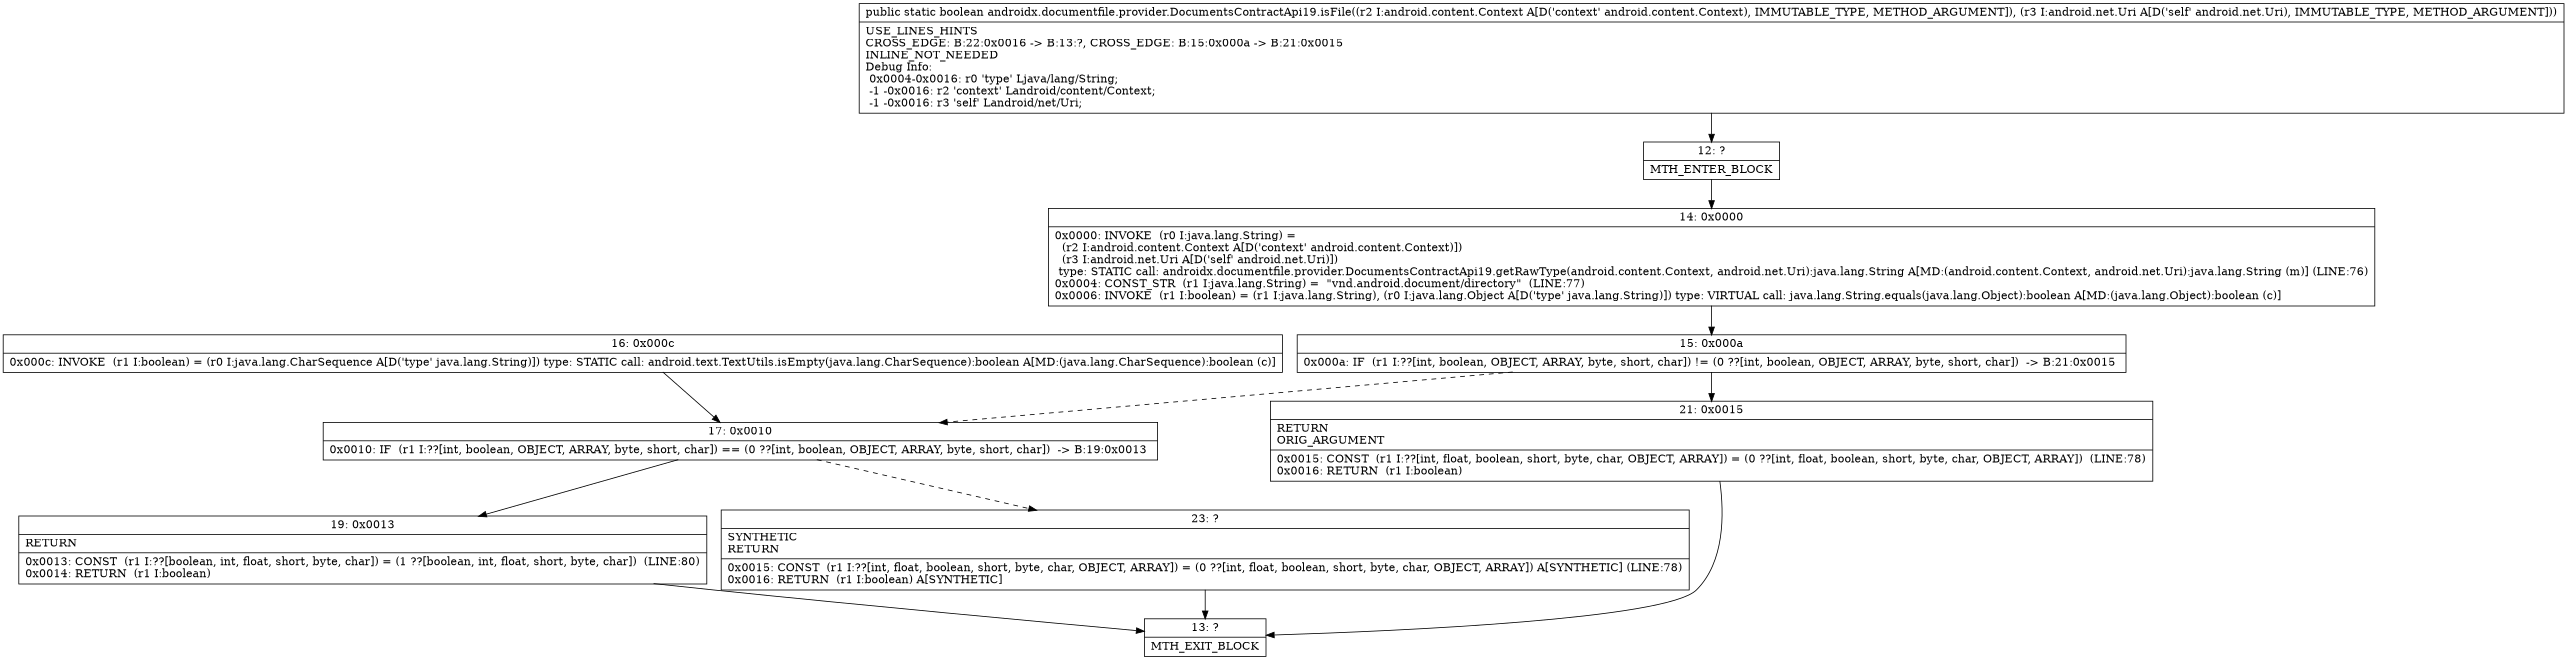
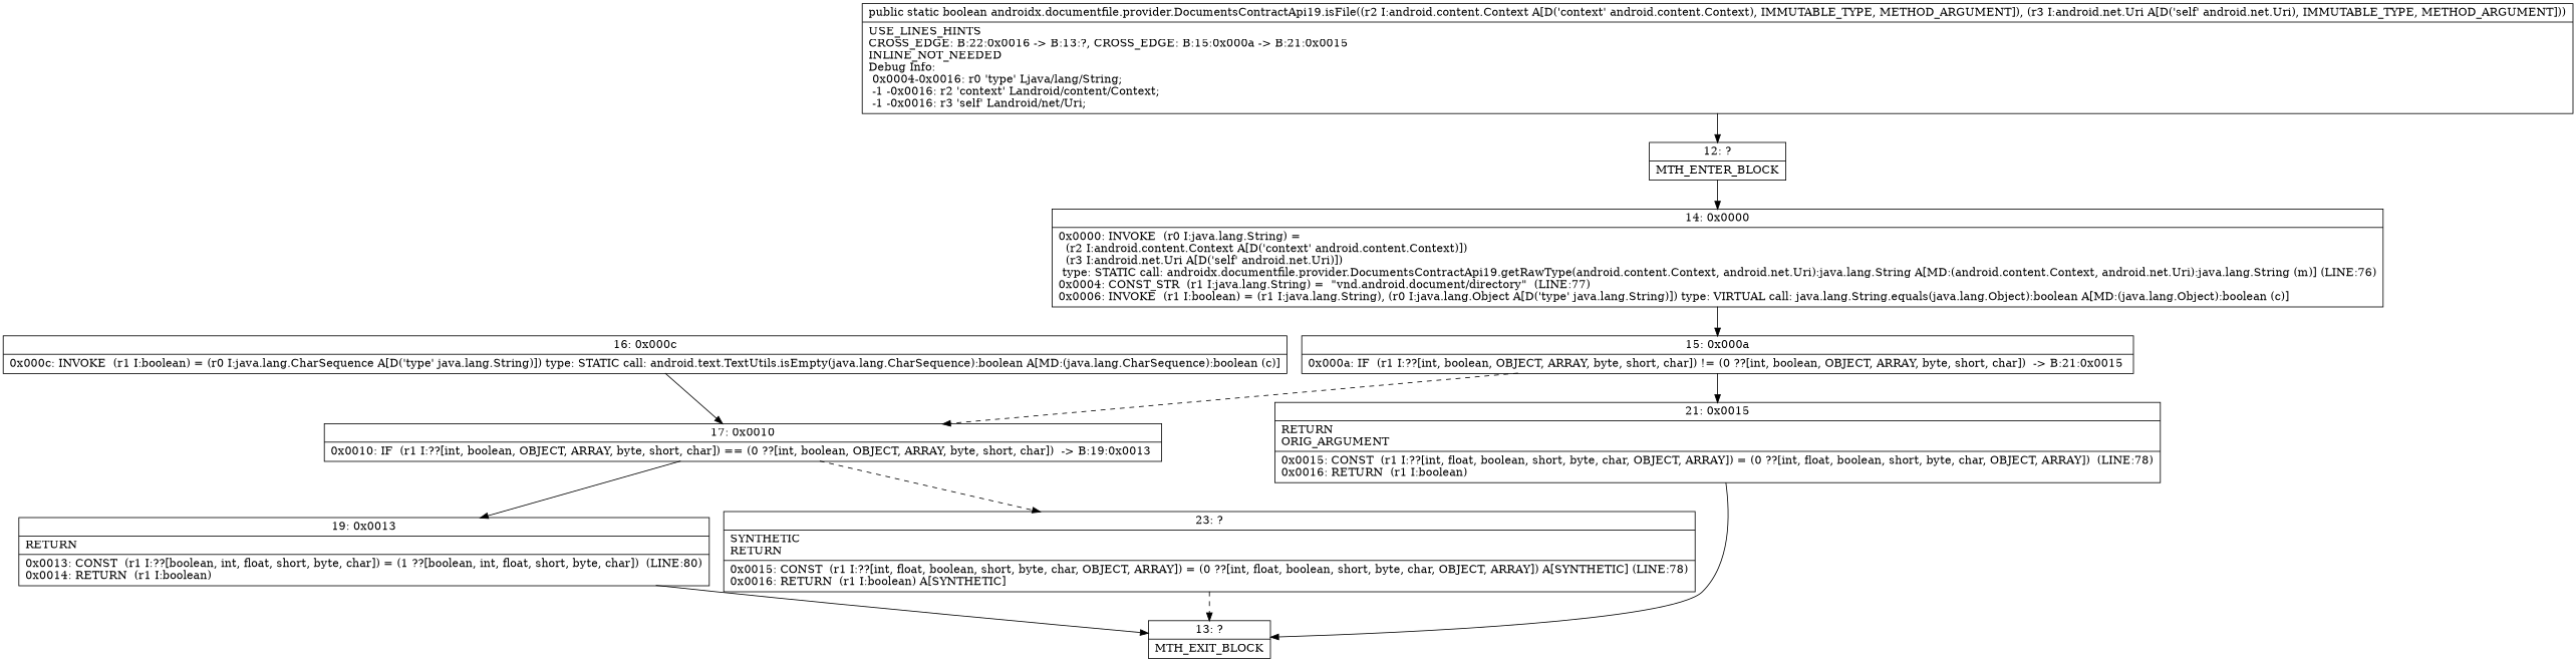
  digraph {
    node [shape=record]
    n1 [label="{12\:\ ?|MTH_ENTER_BLOCK\l}"]
    n2 [label="{14\:\ 0x0000|0x0000: INVOKE  (r0 I:java.lang.String) = \l  (r2 I:android.content.Context A[D('context' android.content.Context)])\l  (r3 I:android.net.Uri A[D('self' android.net.Uri)])\l type: STATIC call: androidx.documentfile.provider.DocumentsContractApi19.getRawType(android.content.Context, android.net.Uri):java.lang.String A[MD:(android.content.Context, android.net.Uri):java.lang.String (m)] (LINE:76)\l0x0004: CONST_STR  (r1 I:java.lang.String) =  \"vnd.android.document\/directory\"  (LINE:77)\l0x0006: INVOKE  (r1 I:boolean) = (r1 I:java.lang.String), (r0 I:java.lang.Object A[D('type' java.lang.String)]) type: VIRTUAL call: java.lang.String.equals(java.lang.Object):boolean A[MD:(java.lang.Object):boolean (c)]\l}"]
    n3 [label="{15\:\ 0x000a|0x000a: IF  (r1 I:??[int, boolean, OBJECT, ARRAY, byte, short, char]) != (0 ??[int, boolean, OBJECT, ARRAY, byte, short, char])  \-\> B:21:0x0015 \l}"]
    n4 [label="{21\:\ 0x0015|RETURN\lORIG_ARGUMENT\l|0x0015: CONST  (r1 I:??[int, float, boolean, short, byte, char, OBJECT, ARRAY]) = (0 ??[int, float, boolean, short, byte, char, OBJECT, ARRAY])  (LINE:78)\l0x0016: RETURN  (r1 I:boolean) \l}"]
    n5 [label="{17\:\ 0x0010|0x0010: IF  (r1 I:??[int, boolean, OBJECT, ARRAY, byte, short, char]) == (0 ??[int, boolean, OBJECT, ARRAY, byte, short, char])  \-\> B:19:0x0013 \l}"]
    n6 [label="{16\:\ 0x000c|0x000c: INVOKE  (r1 I:boolean) = (r0 I:java.lang.CharSequence A[D('type' java.lang.String)]) type: STATIC call: android.text.TextUtils.isEmpty(java.lang.CharSequence):boolean A[MD:(java.lang.CharSequence):boolean (c)]\l}"]
    n7 [label="{13\:\ ?|MTH_EXIT_BLOCK\l}"]
    n8 [label="{19\:\ 0x0013|RETURN\l|0x0013: CONST  (r1 I:??[boolean, int, float, short, byte, char]) = (1 ??[boolean, int, float, short, byte, char])  (LINE:80)\l0x0014: RETURN  (r1 I:boolean) \l}"]
    n9 [label="{23\:\ ?|SYNTHETIC\lRETURN\l|0x0015: CONST  (r1 I:??[int, float, boolean, short, byte, char, OBJECT, ARRAY]) = (0 ??[int, float, boolean, short, byte, char, OBJECT, ARRAY]) A[SYNTHETIC] (LINE:78)\l0x0016: RETURN  (r1 I:boolean) A[SYNTHETIC]\l}"]
    n10 [label="{public static boolean androidx.documentfile.provider.DocumentsContractApi19.isFile((r2 I:android.content.Context A[D('context' android.content.Context), IMMUTABLE_TYPE, METHOD_ARGUMENT]), (r3 I:android.net.Uri A[D('self' android.net.Uri), IMMUTABLE_TYPE, METHOD_ARGUMENT]))  | USE_LINES_HINTS\lCROSS_EDGE: B:22:0x0016 \-\> B:13:?, CROSS_EDGE: B:15:0x000a \-\> B:21:0x0015\lINLINE_NOT_NEEDED\lDebug Info:\l  0x0004\-0x0016: r0 'type' Ljava\/lang\/String;\l  \-1 \-0x0016: r2 'context' Landroid\/content\/Context;\l  \-1 \-0x0016: r3 'self' Landroid\/net\/Uri;\l}"]
    n1 -> n2
    n2 -> n3
    n3 -> n4
    n3 -> n5 [style=dashed]
    n4 -> n7
    n5 -> n8
    n5 -> n9 [style=dashed]
    n6 -> n5
    n8 -> n7
-   n9 -> n7
+   n9 -> n7 [style=dashed]
    n10 -> n1
  }
